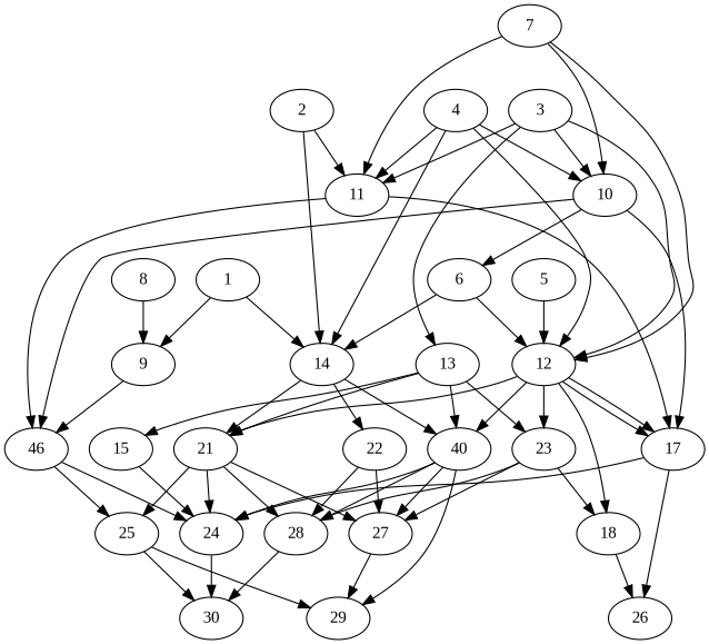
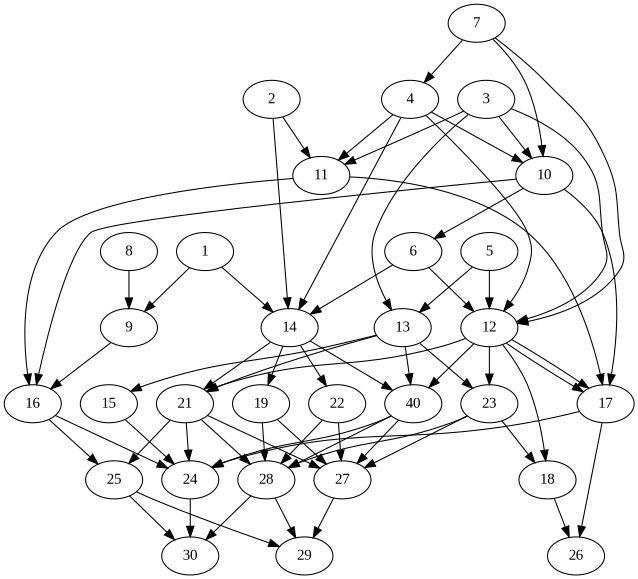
  digraph {
    fontname="Liberation Serif"
    node [alpha=0.14 fontname="Liberation Serif"]
    edge [fontname="Liberation Serif"]
    1 [expect_size=4537929359525688]
    9 [alpha=0.03 expect_size=96650601454319]
    14 [alpha=0.07 expect_size=93678314167377854464]
-   16 [alpha=0.04 expect_size=9144539223313790 label=46]
+   16 [alpha=0.04 expect_size=9144539223313790]
    n5 [alpha=0.12 expect_size=56476223412265 label=40]
    21 [alpha=0.04 expect_size=69630950329010120]
+   19 [alpha=0.20 expect_size=2263181171224374]
    22 [alpha=0.19 expect_size=10019798287211282]
    24 [alpha=0.16 expect_size=9811088339367886848]
    25 [alpha=0.03 expect_size=163285169078272000000]
    27 [alpha=0.15 expect_size=121739673971514671104]
    28 [alpha=0.19 expect_size=148699898427912640]
    2 [alpha=0.15 expect_size=1404809795940122624]
    11 [expect_size=453935667291992]
    17 [expect_size=1715842059519008]
    26 [alpha=0.00 expect_size=65590381065573236736]
    3 [alpha=0.18 expect_size=138102672782764272]
    10 [alpha=0.19 expect_size=9499148612502090]
    12 [alpha=0.20 expect_size=152720279241866464]
    13 [alpha=0.17 expect_size=66107255816192000000]
    6 [alpha=0.11 expect_size=934859202134757]
    18 [alpha=0.12 expect_size=43677372952513752]
    23 [expect_size=60456289720827117568]
    15 [alpha=0.12 expect_size=3682397585408000000]
    4 [alpha=0.05 expect_size=29042530076292284416]
    5 [alpha=0.05 expect_size=736951225902131]
    7 [alpha=0.03 expect_size=254938409958544864]
    8 [alpha=0.09 expect_size=2044349557962888]
    30 [alpha=0.06 expect_size=7562621280833775]
    29 [alpha=0.17 expect_size=426021957322200]
    1 -> 9
    1 -> 14
    9 -> 16
    14 -> n5
    14 -> 21
+   14 -> 19
    14 -> 22
    16 -> 24
    16 -> 25
    n5 -> 24
    n5 -> 27
    n5 -> 28
    21 -> 24
    21 -> 25
    21 -> 27
    21 -> 28
+   19 -> 27
+   19 -> 28
    22 -> 27
    22 -> 28
    24 -> 30
    25 -> 30
    25 -> 29
    27 -> 29
    28 -> 30
-   n5 -> 29
+   28 -> 29
    2 -> 14
    2 -> 11
    11 -> 16
    11 -> 17
    17 -> 24
    17 -> 26
    3 -> 11
    3 -> 10
    3 -> 12
    3 -> 13
    10 -> 16
    10 -> 17
    10 -> 6
    12 -> n5
    12 -> 21
    12 -> 17
    12 -> 17
    12 -> 18
    12 -> 23
    13 -> n5
    13 -> 21
    13 -> 23
    13 -> 15
    6 -> 14
    6 -> 12
    18 -> 26
    23 -> 27
    23 -> 28
    23 -> 18
    15 -> 24
    4 -> 14
    4 -> 11
    4 -> 10
    4 -> 12
    5 -> 12
-   7 -> 11
+   5 -> 13
+   7 -> 4
    7 -> 10
    7 -> 12
    8 -> 9
  }
